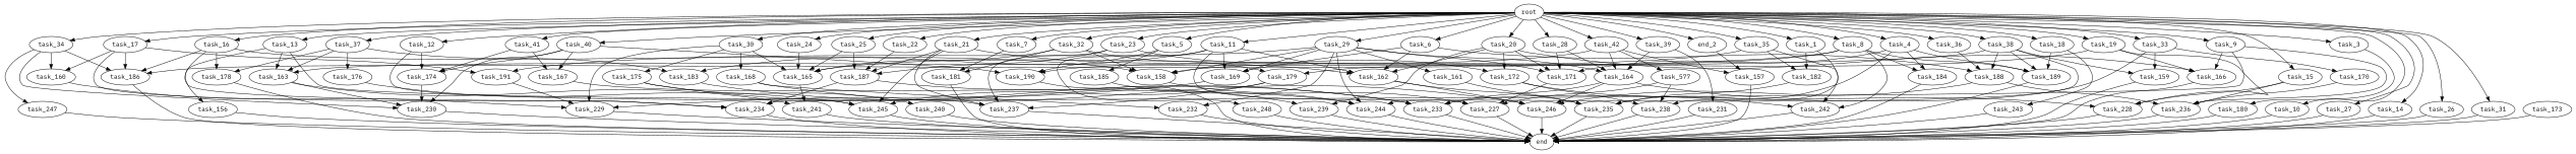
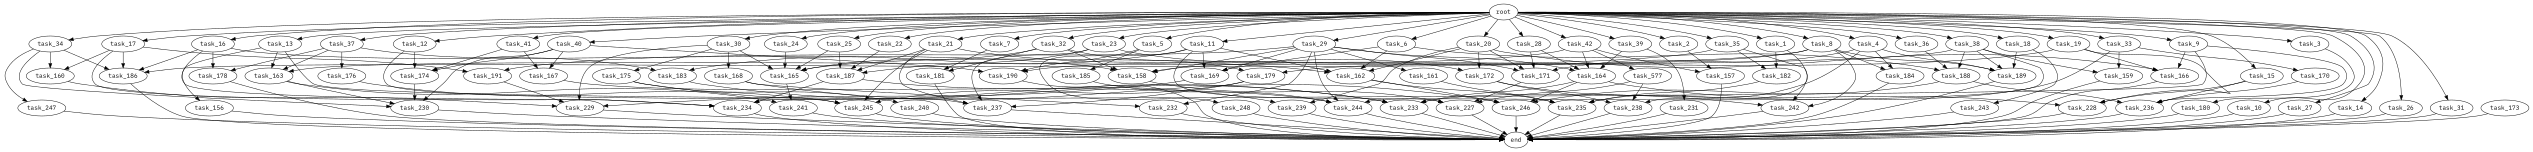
  digraph {
    fontname="IBM Plex Mono"
    node [fontname="IBM Plex Mono"]
    edge [fontname="IBM Plex Mono"]
    task_12
    task_245
    task_174
    end
    task_230
    task_160
    task_229
    task_36
    task_188
    task_246
    task_236
    n12 [label=task_577]
    task_42
    task_164
    task_165
    task_157
    task_238
    task_227
    task_228
    task_233
    task_241
    task_19
    task_158
    task_166
    task_180
    root
    task_10
    task_18
    task_1
    task_4
    task_33
    task_8
    task_15
    task_5
    task_27
    task_14
    task_21
    task_38
    task_16
    task_7
    task_26
    task_30
    task_17
    task_31
    task_40
-   task_2 [label=end_2]
+   task_2
    task_41
    task_35
    task_3
    task_22
    task_29
    task_28
    task_23
    task_25
    task_6
    task_32
    task_39
    task_20
    task_9
    task_37
    task_34
    task_13
    task_24
    task_11
    task_189
    task_243
    task_182
    task_235
    task_171
    task_184
    task_170
    task_159
    task_242
    task_179
    task_186
    task_190
    task_185
    task_237
    task_187
    task_162
    task_244
    task_163
    task_234
    task_178
    task_181
    task_168
    task_175
    task_191
    task_167
    task_232
    task_161
    task_169
    task_172
    task_231
    task_239
    task_183
    task_176
    task_247
    task_156
    task_248
    task_240
    task_173
    task_12 -> task_245
    task_12 -> task_174
    task_245 -> end
    task_174 -> task_230
    task_230 -> end
    task_160 -> task_229
    task_229 -> end
    task_36 -> task_188
    task_188 -> task_246
    task_188 -> task_236
    task_246 -> end
    task_236 -> end
    n12 -> task_238
    n12 -> task_227
    task_42 -> n12
    task_42 -> task_164
    task_42 -> task_165
    task_42 -> task_157
    task_164 -> task_246
    task_164 -> task_228
    task_164 -> task_233
    task_165 -> task_241
    task_157 -> end
    task_238 -> end
    task_227 -> end
    task_228 -> end
    task_233 -> end
    task_241 -> end
    task_19 -> task_228
    task_19 -> task_158
    task_19 -> task_166
    task_158 -> task_227
    task_166 -> end
    task_180 -> end
    root -> task_12
    root -> task_36
    root -> task_42
    root -> task_19
    root -> task_10
    root -> task_18
    root -> task_1
    root -> task_4
    root -> task_33
    root -> task_8
    root -> task_15
    root -> task_5
    root -> task_27
    root -> task_14
    root -> task_21
    root -> task_38
    root -> task_16
    root -> task_7
    root -> task_26
    root -> task_30
    root -> task_17
    root -> task_31
    root -> task_40
    root -> task_2
    root -> task_41
    root -> task_35
    root -> task_3
    root -> task_22
    root -> task_29
    root -> task_28
    root -> task_23
    root -> task_25
    root -> task_6
    root -> task_32
    root -> task_39
    root -> task_20
    root -> task_9
    root -> task_37
    root -> task_34
    root -> task_13
    root -> task_24
    root -> task_11
    task_10 -> end
    task_18 -> task_189
    task_18 -> task_243
    task_1 -> task_238
    task_1 -> task_182
    task_4 -> task_189
    task_4 -> task_235
    task_4 -> task_171
    task_4 -> task_184
    task_33 -> task_233
    task_33 -> task_170
    task_33 -> task_159
    task_8 -> task_189
    task_8 -> task_184
    task_8 -> task_242
    task_8 -> task_179
    task_8 -> task_186
    task_15 -> task_236
    task_15 -> task_228
    task_5 -> task_190
    task_5 -> task_185
    task_27 -> end
    task_14 -> end
    task_21 -> task_245
    task_21 -> task_237
    task_21 -> task_187
    task_21 -> task_162
    task_38 -> task_188
    task_38 -> task_189
    task_38 -> task_159
    task_38 -> task_244
    task_38 -> task_163
    task_16 -> task_158
    task_16 -> task_186
    task_16 -> task_234
    task_16 -> task_178
    task_7 -> task_181
    task_26 -> end
    task_30 -> task_229
    task_30 -> task_165
    task_30 -> task_168
    task_30 -> task_175
    task_17 -> task_160
    task_17 -> task_186
    task_17 -> task_234
    task_17 -> task_191
    task_31 -> end
    task_40 -> task_174
    task_40 -> task_230
    task_40 -> task_190
    task_40 -> task_167
    task_2 -> task_157
    task_41 -> task_174
    task_41 -> task_167
    task_35 -> task_182
    task_35 -> task_242
    task_35 -> task_190
    task_3 -> task_180
    task_22 -> task_187
    task_29 -> task_164
    task_29 -> task_158
    task_29 -> task_171
    task_29 -> task_244
    task_29 -> task_191
    task_29 -> task_232
    task_29 -> task_161
    task_29 -> task_169
    task_28 -> task_164
    task_28 -> task_171
    task_23 -> task_237
    task_23 -> task_187
    task_23 -> task_172
    task_25 -> task_165
    task_25 -> task_187
    task_6 -> task_188
    task_6 -> task_162
    task_6 -> task_169
    task_32 -> task_165
    task_32 -> task_158
    task_32 -> task_179
    task_32 -> task_181
    task_39 -> task_164
    task_39 -> task_231
    task_20 -> task_166
    task_20 -> task_171
    task_20 -> task_162
    task_20 -> task_172
    task_20 -> task_239
    task_9 -> task_236
    task_9 -> task_166
    task_9 -> task_234
    task_37 -> task_163
    task_37 -> task_178
    task_37 -> task_183
    task_37 -> task_176
    task_34 -> task_230
    task_34 -> task_160
    task_34 -> task_186
    task_34 -> task_247
    task_13 -> task_237
    task_13 -> task_163
    task_13 -> task_156
    task_24 -> task_165
    task_11 -> task_227
    task_11 -> task_162
    task_11 -> task_169
    task_11 -> task_183
    task_11 -> task_248
    task_189 -> end
    task_243 -> end
    task_182 -> task_235
    task_235 -> end
    task_171 -> task_227
    task_184 -> end
    task_170 -> task_236
    task_159 -> end
    task_242 -> end
    task_179 -> task_245
    task_179 -> task_237
    task_186 -> end
    task_190 -> end
    task_185 -> task_244
    task_237 -> end
    task_187 -> task_234
    task_187 -> task_239
    task_162 -> task_246
    task_162 -> task_235
    task_244 -> end
    task_163 -> task_230
    task_163 -> task_241
    task_234 -> end
    task_178 -> end
    task_181 -> end
    task_168 -> task_246
    task_168 -> task_232
    task_175 -> task_233
    task_175 -> task_240
    task_191 -> task_229
    task_167 -> task_244
    task_232 -> end
    task_161 -> task_235
    task_169 -> task_229
    task_172 -> task_238
    task_172 -> task_242
    task_231 -> end
    task_239 -> end
    task_183 -> task_233
    task_176 -> task_245
    task_247 -> end
    task_156 -> end
    task_248 -> end
    task_240 -> end
    task_173 -> end
  }
